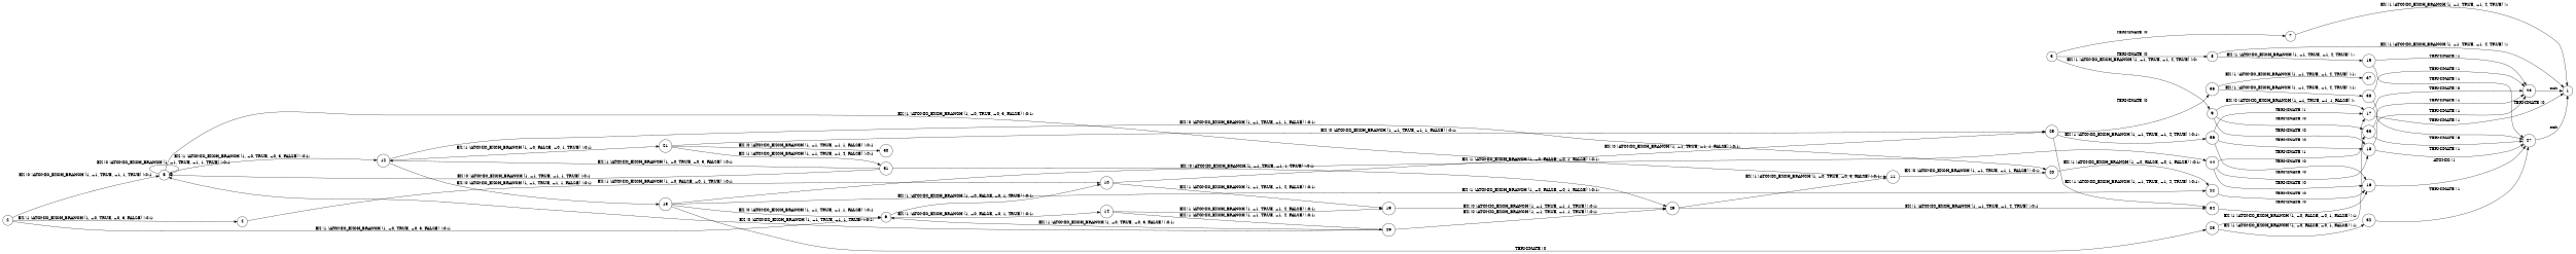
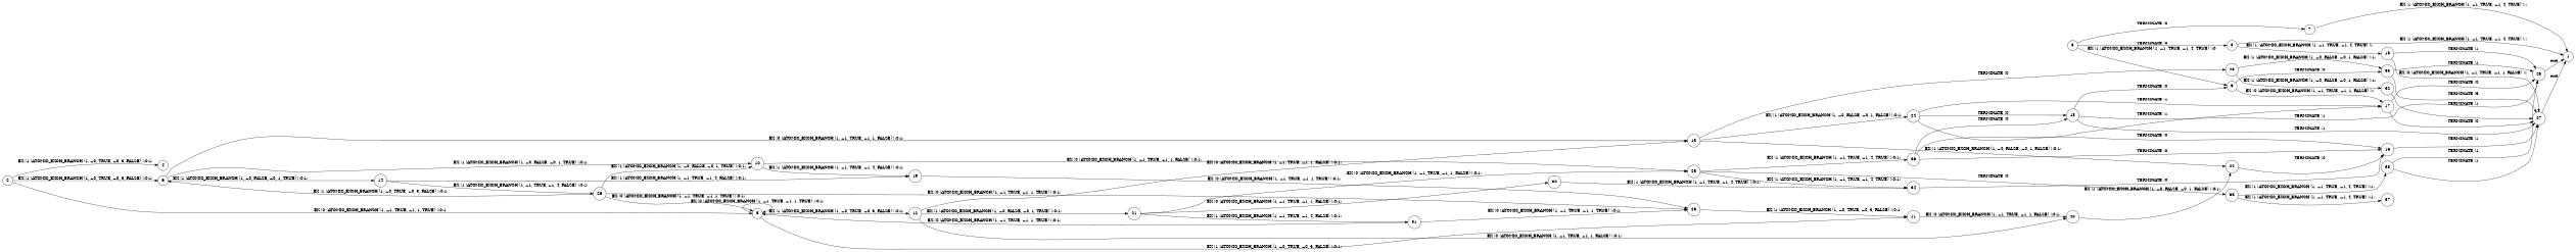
  digraph {
    rankdir=LR
    node [shape=circle]
    2
    4
    5
    6
    3
    7
    8
    9
    10
    11
    12
    13
    14
    1
    15
    17
    18
    33
    19
    25
    20
    21
    22
    23
    24
    26
    27
    28
    16
    29
    30
    31
    32
    34
    35
    36
    37
    38
    2 -> 4 [label="EX !1 !ATOMIC_EXCH_BRANCH (1, +0, TRUE, +0, 3, FALSE) !:0:1:"]
    2 -> 5 [label="EX !0 !ATOMIC_EXCH_BRANCH (1, +1, TRUE, +1, 1, TRUE) !:0:1:"]
    2 -> 6 [label="EX !1 !ATOMIC_EXCH_BRANCH (1, +0, TRUE, +0, 3, FALSE) !:0:1:"]
-   4 -> 10 [label="EX !1 !ATOMIC_EXCH_BRANCH (1, +0, FALSE, +0, 1, TRUE) !:0:1:"]
+   26 -> 10 [label="EX !1 !ATOMIC_EXCH_BRANCH (1, +0, FALSE, +0, 1, TRUE) !:0:1:"]
    5 -> 5 [label="EX !0 !ATOMIC_EXCH_BRANCH (1, +1, TRUE, +1, 1, TRUE) !:0:1:"]
    5 -> 11 [label="EX !1 !ATOMIC_EXCH_BRANCH (1, +0, TRUE, +0, 3, FALSE) !:0:1:"]
    5 -> 12 [label="EX !1 !ATOMIC_EXCH_BRANCH (1, +0, TRUE, +0, 3, FALSE) !:0:1:"]
    6 -> 10 [label="EX !1 !ATOMIC_EXCH_BRANCH (1, +0, FALSE, +0, 1, TRUE) !:0:1:"]
-   13 -> 6 [label="EX !0 !ATOMIC_EXCH_BRANCH (1, +1, TRUE, +1, 1, FALSE) !:0:1:"]
+   6 -> 13 [label="EX !0 !ATOMIC_EXCH_BRANCH (1, +1, TRUE, +1, 1, FALSE) !:0:1:"]
    6 -> 14 [label="EX !1 !ATOMIC_EXCH_BRANCH (1, +0, FALSE, +0, 1, TRUE) !:0:1:"]
    3 -> 7 [label="TERMINATE !0"]
    3 -> 8 [label="TERMINATE !0"]
    3 -> 9 [label="EX !1 !ATOMIC_EXCH_BRANCH (1, +1, TRUE, +1, 4, TRUE) !:0:"]
    7 -> 1 [label="EX !1 !ATOMIC_EXCH_BRANCH (1, +1, TRUE, +1, 4, TRUE) !::"]
    8 -> 1 [label="EX !1 !ATOMIC_EXCH_BRANCH (1, +1, TRUE, +1, 4, TRUE) !::"]
    8 -> 15 [label="EX !1 !ATOMIC_EXCH_BRANCH (1, +1, TRUE, +1, 4, TRUE) !::"]
    9 -> 17 [label="EX !0 !ATOMIC_EXCH_BRANCH (1, +1, TRUE, +1, 1, FALSE) !::"]
-   9 -> 18 [label="TERMINATE !0"]
+   18 -> 9 [label="TERMINATE !0"]
    9 -> 33 [label="TERMINATE !0"]
    10 -> 19 [label="EX !1 !ATOMIC_EXCH_BRANCH (1, +1, TRUE, +1, 4, FALSE) !:0:1:"]
    10 -> 25 [label="EX !0 !ATOMIC_EXCH_BRANCH (1, +1, TRUE, +1, 1, FALSE) !:0:1:"]
    11 -> 20 [label="EX !0 !ATOMIC_EXCH_BRANCH (1, +1, TRUE, +1, 1, FALSE) !:0:1:"]
    12 -> 13 [label="EX !0 !ATOMIC_EXCH_BRANCH (1, +1, TRUE, +1, 1, FALSE) !:0:1:"]
    12 -> 20 [label="EX !0 !ATOMIC_EXCH_BRANCH (1, +1, TRUE, +1, 1, FALSE) !:0:1:"]
    12 -> 21 [label="EX !1 !ATOMIC_EXCH_BRANCH (1, +0, FALSE, +0, 1, TRUE) !:0:1:"]
    13 -> 22 [label="EX !1 !ATOMIC_EXCH_BRANCH (1, +0, FALSE, +0, 1, FALSE) !:0:1:"]
    13 -> 23 [label="TERMINATE !0"]
    13 -> 24 [label="EX !1 !ATOMIC_EXCH_BRANCH (1, +0, FALSE, +0, 1, FALSE) !:0:1:"]
    14 -> 19 [label="EX !1 !ATOMIC_EXCH_BRANCH (1, +1, TRUE, +1, 4, FALSE) !:0:1:"]
    14 -> 26 [label="EX !1 !ATOMIC_EXCH_BRANCH (1, +1, TRUE, +1, 4, FALSE) !:0:1:"]
-   15 -> 27 [label="TERMINATE !1"]
+   15 -> 27 [label="EX !0 !ATOMIC_EXCH_BRANCH (1, +1, TRUE, +1, 1, FALSE) !::"]
    15 -> 28 [label="TERMINATE !1"]
-   17 -> 1 [label="TERMINATE !0"]
+   17 -> 27 [label="TERMINATE !0"]
    17 -> 28 [label="TERMINATE !0"]
    18 -> 27 [label="TERMINATE !1"]
    18 -> 28 [label="TERMINATE !1"]
    33 -> 27 [label="TERMINATE !9"]
    33 -> 28 [label="TERMINATE !1"]
    19 -> 29 [label="EX !0 !ATOMIC_EXCH_BRANCH (1, +1, TRUE, +1, 1, TRUE) !:0:1:"]
    25 -> 34 [label="EX !1 !ATOMIC_EXCH_BRANCH (1, +1, TRUE, +1, 4, TRUE) !:0:1:"]
    25 -> 35 [label="TERMINATE !0"]
    25 -> 36 [label="EX !1 !ATOMIC_EXCH_BRANCH (1, +1, TRUE, +1, 4, TRUE) !:0:1:"]
    20 -> 22 [label="EX !1 !ATOMIC_EXCH_BRANCH (1, +0, FALSE, +0, 1, FALSE) !:0:1:"]
    21 -> 25 [label="EX !0 !ATOMIC_EXCH_BRANCH (1, +1, TRUE, +1, 1, FALSE) !:0:1:"]
    21 -> 30 [label="EX !0 !ATOMIC_EXCH_BRANCH (1, +1, TRUE, +1, 1, FALSE) !:0:1:"]
    21 -> 31 [label="EX !1 !ATOMIC_EXCH_BRANCH (1, +1, TRUE, +1, 4, FALSE) !:0:1:"]
    22 -> 16 [label="TERMINATE !0"]
    23 -> 33 [label="EX !1 !ATOMIC_EXCH_BRANCH (1, +0, FALSE, +0, 1, FALSE) !:1:"]
    23 -> 32 [label="EX !1 !ATOMIC_EXCH_BRANCH (1, +0, FALSE, +0, 1, FALSE) !:1:"]
    24 -> 17 [label="TERMINATE !1"]
    24 -> 18 [label="TERMINATE !0"]
    24 -> 16 [label="TERMINATE !0"]
    26 -> 5 [label="EX !0 !ATOMIC_EXCH_BRANCH (1, +1, TRUE, +1, 1, TRUE) !:0:1:"]
    26 -> 6 [label="EX !1 !ATOMIC_EXCH_BRANCH (1, +0, TRUE, +0, 3, FALSE) !:0:1:"]
    26 -> 29 [label="EX !0 !ATOMIC_EXCH_BRANCH (1, +1, TRUE, +1, 1, TRUE) !:0:1:"]
    27 -> 1 [label=exit]
    28 -> 1 [label=exit]
-   16 -> 27 [label="ATOMIC !1"]
+   16 -> 27 [label="TERMINATE !1"]
    29 -> 11 [label="EX !1 !ATOMIC_EXCH_BRANCH (1, +0, TRUE, +0, 3, FALSE) !:0:1:"]
-   29 -> 34 [label="EX !1 !ATOMIC_EXCH_BRANCH (1, +1, TRUE, +1, 4, TRUE) !:0:1:"]
+   30 -> 34 [label="EX !1 !ATOMIC_EXCH_BRANCH (1, +1, TRUE, +1, 4, TRUE) !:0:1:"]
    31 -> 5 [label="EX !0 !ATOMIC_EXCH_BRANCH (1, +1, TRUE, +1, 1, TRUE) !:0:1:"]
-   31 -> 12 [label="EX !1 !ATOMIC_EXCH_BRANCH (1, +0, TRUE, +0, 3, FALSE) !:0:1:"]
    31 -> 29 [label="EX !0 !ATOMIC_EXCH_BRANCH (1, +1, TRUE, +1, 1, TRUE) !:0:1:"]
    32 -> 27 [label="TERMINATE !1"]
    34 -> 16 [label="TERMINATE !0"]
    35 -> 37 [label="EX !1 !ATOMIC_EXCH_BRANCH (1, +1, TRUE, +1, 4, TRUE) !:1:"]
    35 -> 38 [label="EX !1 !ATOMIC_EXCH_BRANCH (1, +1, TRUE, +1, 4, TRUE) !:1:"]
    36 -> 17 [label="TERMINATE !1"]
    36 -> 18 [label="TERMINATE !0"]
    36 -> 16 [label="TERMINATE !0"]
    38 -> 27 [label="TERMINATE !1"]
    38 -> 28 [label="TERMINATE !1"]
  }
